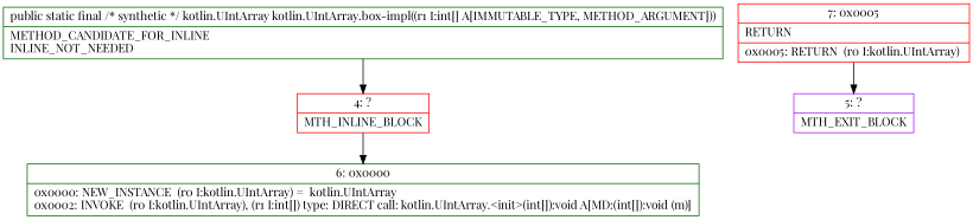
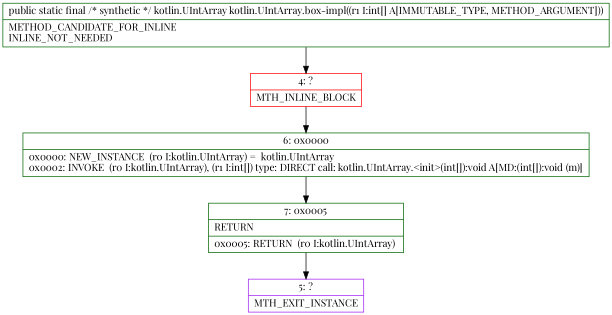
  digraph {
    fontname="Playfair Display"
    node [color=red fontname="Playfair Display" shape=record]
    edge [fontname="Playfair Display"]
    n1 [label="{4\:\ ?|MTH_INLINE_BLOCK\l}"]
    n2 [color=darkgreen label="{6\:\ 0x0000|0x0000: NEW_INSTANCE  (r0 I:kotlin.UIntArray) =  kotlin.UIntArray \l0x0002: INVOKE  (r0 I:kotlin.UIntArray), (r1 I:int[]) type: DIRECT call: kotlin.UIntArray.\<init\>(int[]):void A[MD:(int[]):void (m)]\l}"]
-   n3 [label="{7\:\ 0x0005|RETURN\l|0x0005: RETURN  (r0 I:kotlin.UIntArray) \l}"]
-   n4 [color=purple label="{5\:\ ?|MTH_EXIT_BLOCK\l}"]
+   n3 [color=darkgreen label="{7\:\ 0x0005|RETURN\l|0x0005: RETURN  (r0 I:kotlin.UIntArray) \l}"]
+   n4 [color=purple label="{5\:\ ?|MTH_EXIT_INSTANCE\l}"]
    n5 [color=darkgreen label="{public static final \/* synthetic *\/ kotlin.UIntArray kotlin.UIntArray.box\-impl((r1 I:int[] A[IMMUTABLE_TYPE, METHOD_ARGUMENT]))  | METHOD_CANDIDATE_FOR_INLINE\lINLINE_NOT_NEEDED\l}"]
    n1 -> n2
+   n2 -> n3
    n3 -> n4
    n5 -> n1
  }
